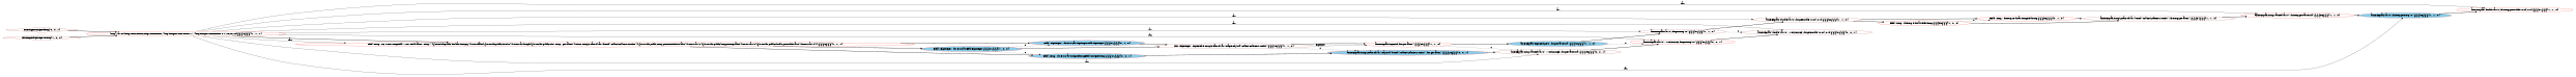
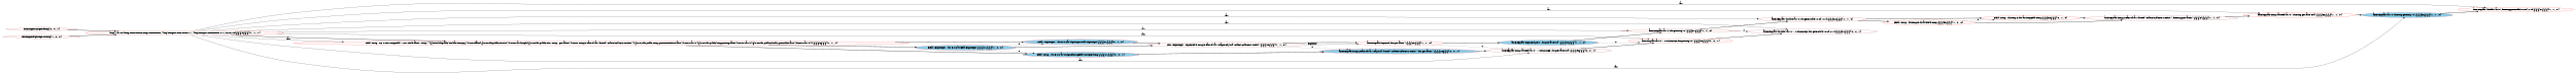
  digraph {
    rankdir=LR
    node [color=red fillcolor=white shape=ellipse style=filled]
    edge [arrowhead=dot style=bold]
    n1 [color=brown label="testLongToUnsignedLong['0', '0', '1']" shape=diamond]
    n2 [label="long(( raw = {Long.MIN_VALUE,Long.MAX_VALUE,((long)Integer.MIN_VALUE - 1),((long)Integer.MAX_VALUE + 1),-1L,0L,1L}@@@3@@@['1', '1', '1']"]
    n3 [label="assertEquals((double)raw(0(,dstLong.getDouble(10.0d),0.1d)@@@37@@@['1', '1', '0']"]
    n4 [label="assertEquals(Long.valueOf(raw(0(),dstLong.getValue(null))@@@35@@@['1', '1', '0']"]
    n5 [color=brown fillcolor=skyblue label="assertEquals(raw(0(,dstLong.getLong(10))@@@36@@@['1', '1', '0']"]
-   n6 [color=brown label="assertEquals(raw(0(,dst.getLong(10))@@@31@@@['1', '1', '0']"]
+   n6 [color=brown label="assertEquals(raw(0(,dst.getLong(10))@@@31@@@['1', '1', '0']" shape=diamond]
    n7 [label="Field<Long> src = new LongField(\"\",new FieldValues<Long>(){@Override public boolean isEmpty(){return false}@Override public int size(){return raw.length}@Override public List<Long> getValues(){return LongStream.of(raw).boxed().collect(Collectors.toList())}@Override public Long getNonPrimitiveValue(){return raw(0(}@Override public long getLongValue(){return raw(0(}@Override public double getDoubleValue(){return raw(0(}})@@@6@@@['1', '1', '1']"]
    n8 [color=brown label="assertEquals((double)(raw(0( ^ MASK_2_63),dst.getDouble(10.0d),0.1d)@@@31@@@['0', '0', '1']"]
    n9 [label="assertEquals(raw(0( ^ MASK_2_63,dst.getLong(10))@@@30@@@['0', '0', '1']"]
    n10 [color=brown label="assertEquals(Long.valueOf(raw(0( ^ MASK_2_63),dst.getValue(null))@@@29@@@['0', '0', '1']"]
    n11 [color=brown label="assertEquals((double)raw(0(,dst.getDouble(10.0d),0.1d)@@@32@@@['1', '1', '0']"]
    n12 [color=brown label="List<BigInteger> expected = LongStream.of(raw).mapToObj(null).collect(Collectors.toList())@@@28@@@['1', '1', '0']"]
    n13 [fillcolor=skyblue label="assertEquals(LongStream.of(raw).map(null).boxed().collect(Collectors.toList()),dst.getValues())@@@28@@@['0', '0', '1']"]
    n14 [label="assertEquals(expected,dst.getValues())@@@29@@@['1', '1', '0']"]
    n15 [color=brown fillcolor=skyblue label="assertEquals(expected.get(0),dst.getValue(null))@@@30@@@['1', '1', '0']"]
    n16 [color=brown label="testLongToBigIntegerToLong['1', '0', '0']" shape=diamond]
    n17 [fillcolor=skyblue label="Field<BigInteger> dst = src.as(Field.BigInteger)@@@27@@@['1', '0', '0']"]
    n18 [fillcolor=skyblue label="Field<Long> dst = src.as(UnsignedLongField.UnsignedLong)@@@27@@@['0', '0', '1']"]
    n19 [fillcolor=skyblue label="Field<BigInteger> dst = src.as(BigIntegerField.BigInteger)@@@27@@@['0', '1', '0']"]
    n20 [label="Field<Long> dstLong = dst.as(Field.Long)@@@33@@@['1', '0', '0']"]
    n21 [color=brown label="assertEquals(LongStream.of(raw).boxed().collect(Collectors.toList()),dstLong.getValues())@@@34@@@['1', '1', '0']"]
    n22 [label="Field<Long> dstLong = dst.as(LongField.Long)@@@33@@@['0', '1', '0']"]
    n1 -> n2 [arrowhead=normal]
    n2 -> n3 [label=raw style=solid]
    n2 -> n4 [label=raw style=solid]
    n2 -> n5 [label=raw style=solid]
    n2 -> n6 [label=raw style=solid]
    n2 -> n7
    n2 -> n7 [label=raw style=solid]
    n2 -> n8 [arrowhead=normal label=raw style=solid]
    n2 -> n9 [arrowhead=normal label=raw style=solid]
    n2 -> n10 [label=raw style=solid]
    n2 -> n11 [label=raw style=solid]
    n4 -> n5 [arrowhead=normal]
    n5 -> n3
    n6 -> n8 [label=0 style=dashed]
    n6 -> n11
    n7 -> n17 [arrowhead=normal]
    n7 -> n18
    n7 -> n19 [arrowhead=normal]
    n9 -> n8
    n10 -> n9 [arrowhead=normal]
    n11 -> n20
    n11 -> n22 [arrowhead=normal]
    n12 -> n13 [arrowhead=normal label=0 style=dashed]
    n12 -> n14 [arrowhead=normal label=expected style=solid]
    n12 -> n14 [arrowhead=normal]
    n13 -> n10 [arrowhead=normal]
    n14 -> n10 [arrowhead=normal label=0 style=dashed]
    n14 -> n15
    n15 -> n6 [arrowhead=normal]
    n15 -> n9 [arrowhead=normal label=0 style=dashed]
    n16 -> n2
    n17 -> n12 [arrowhead=normal]
    n17 -> n18 [label=0 style=dashed]
    n17 -> n19 [arrowhead=normal label=0 style=dashed]
    n18 -> n13
    n19 -> n12 [arrowhead=normal]
    n20 -> n21
    n20 -> n22 [label=0 style=dashed]
    n21 -> n4
    n22 -> n21 [arrowhead=normal]
  }
